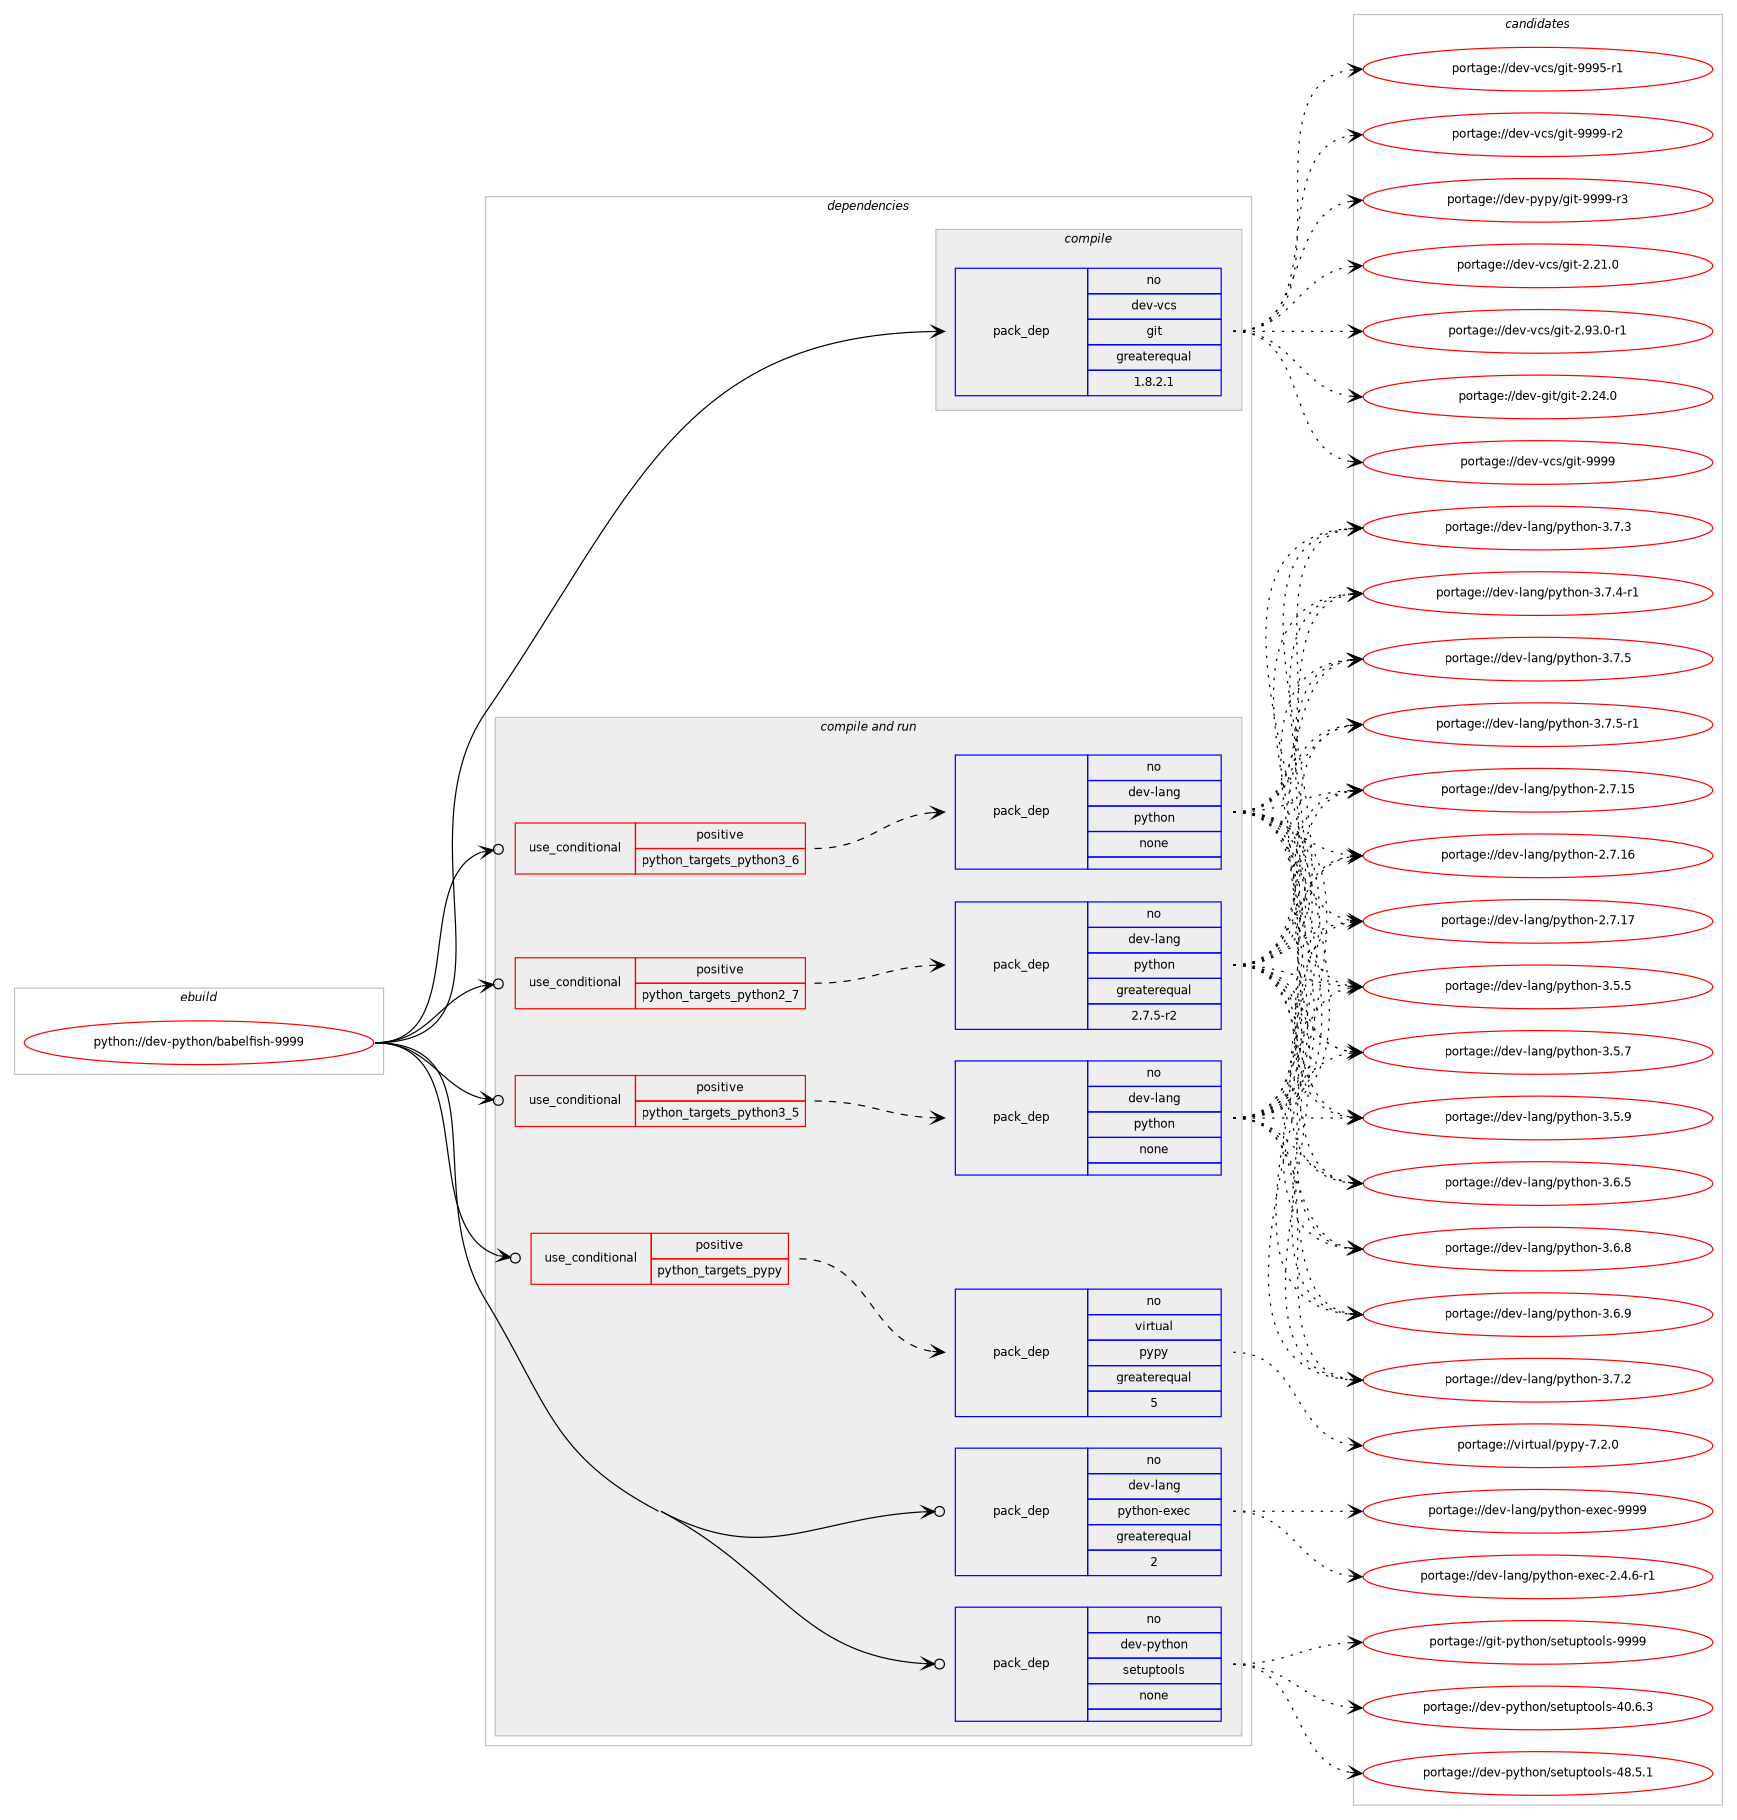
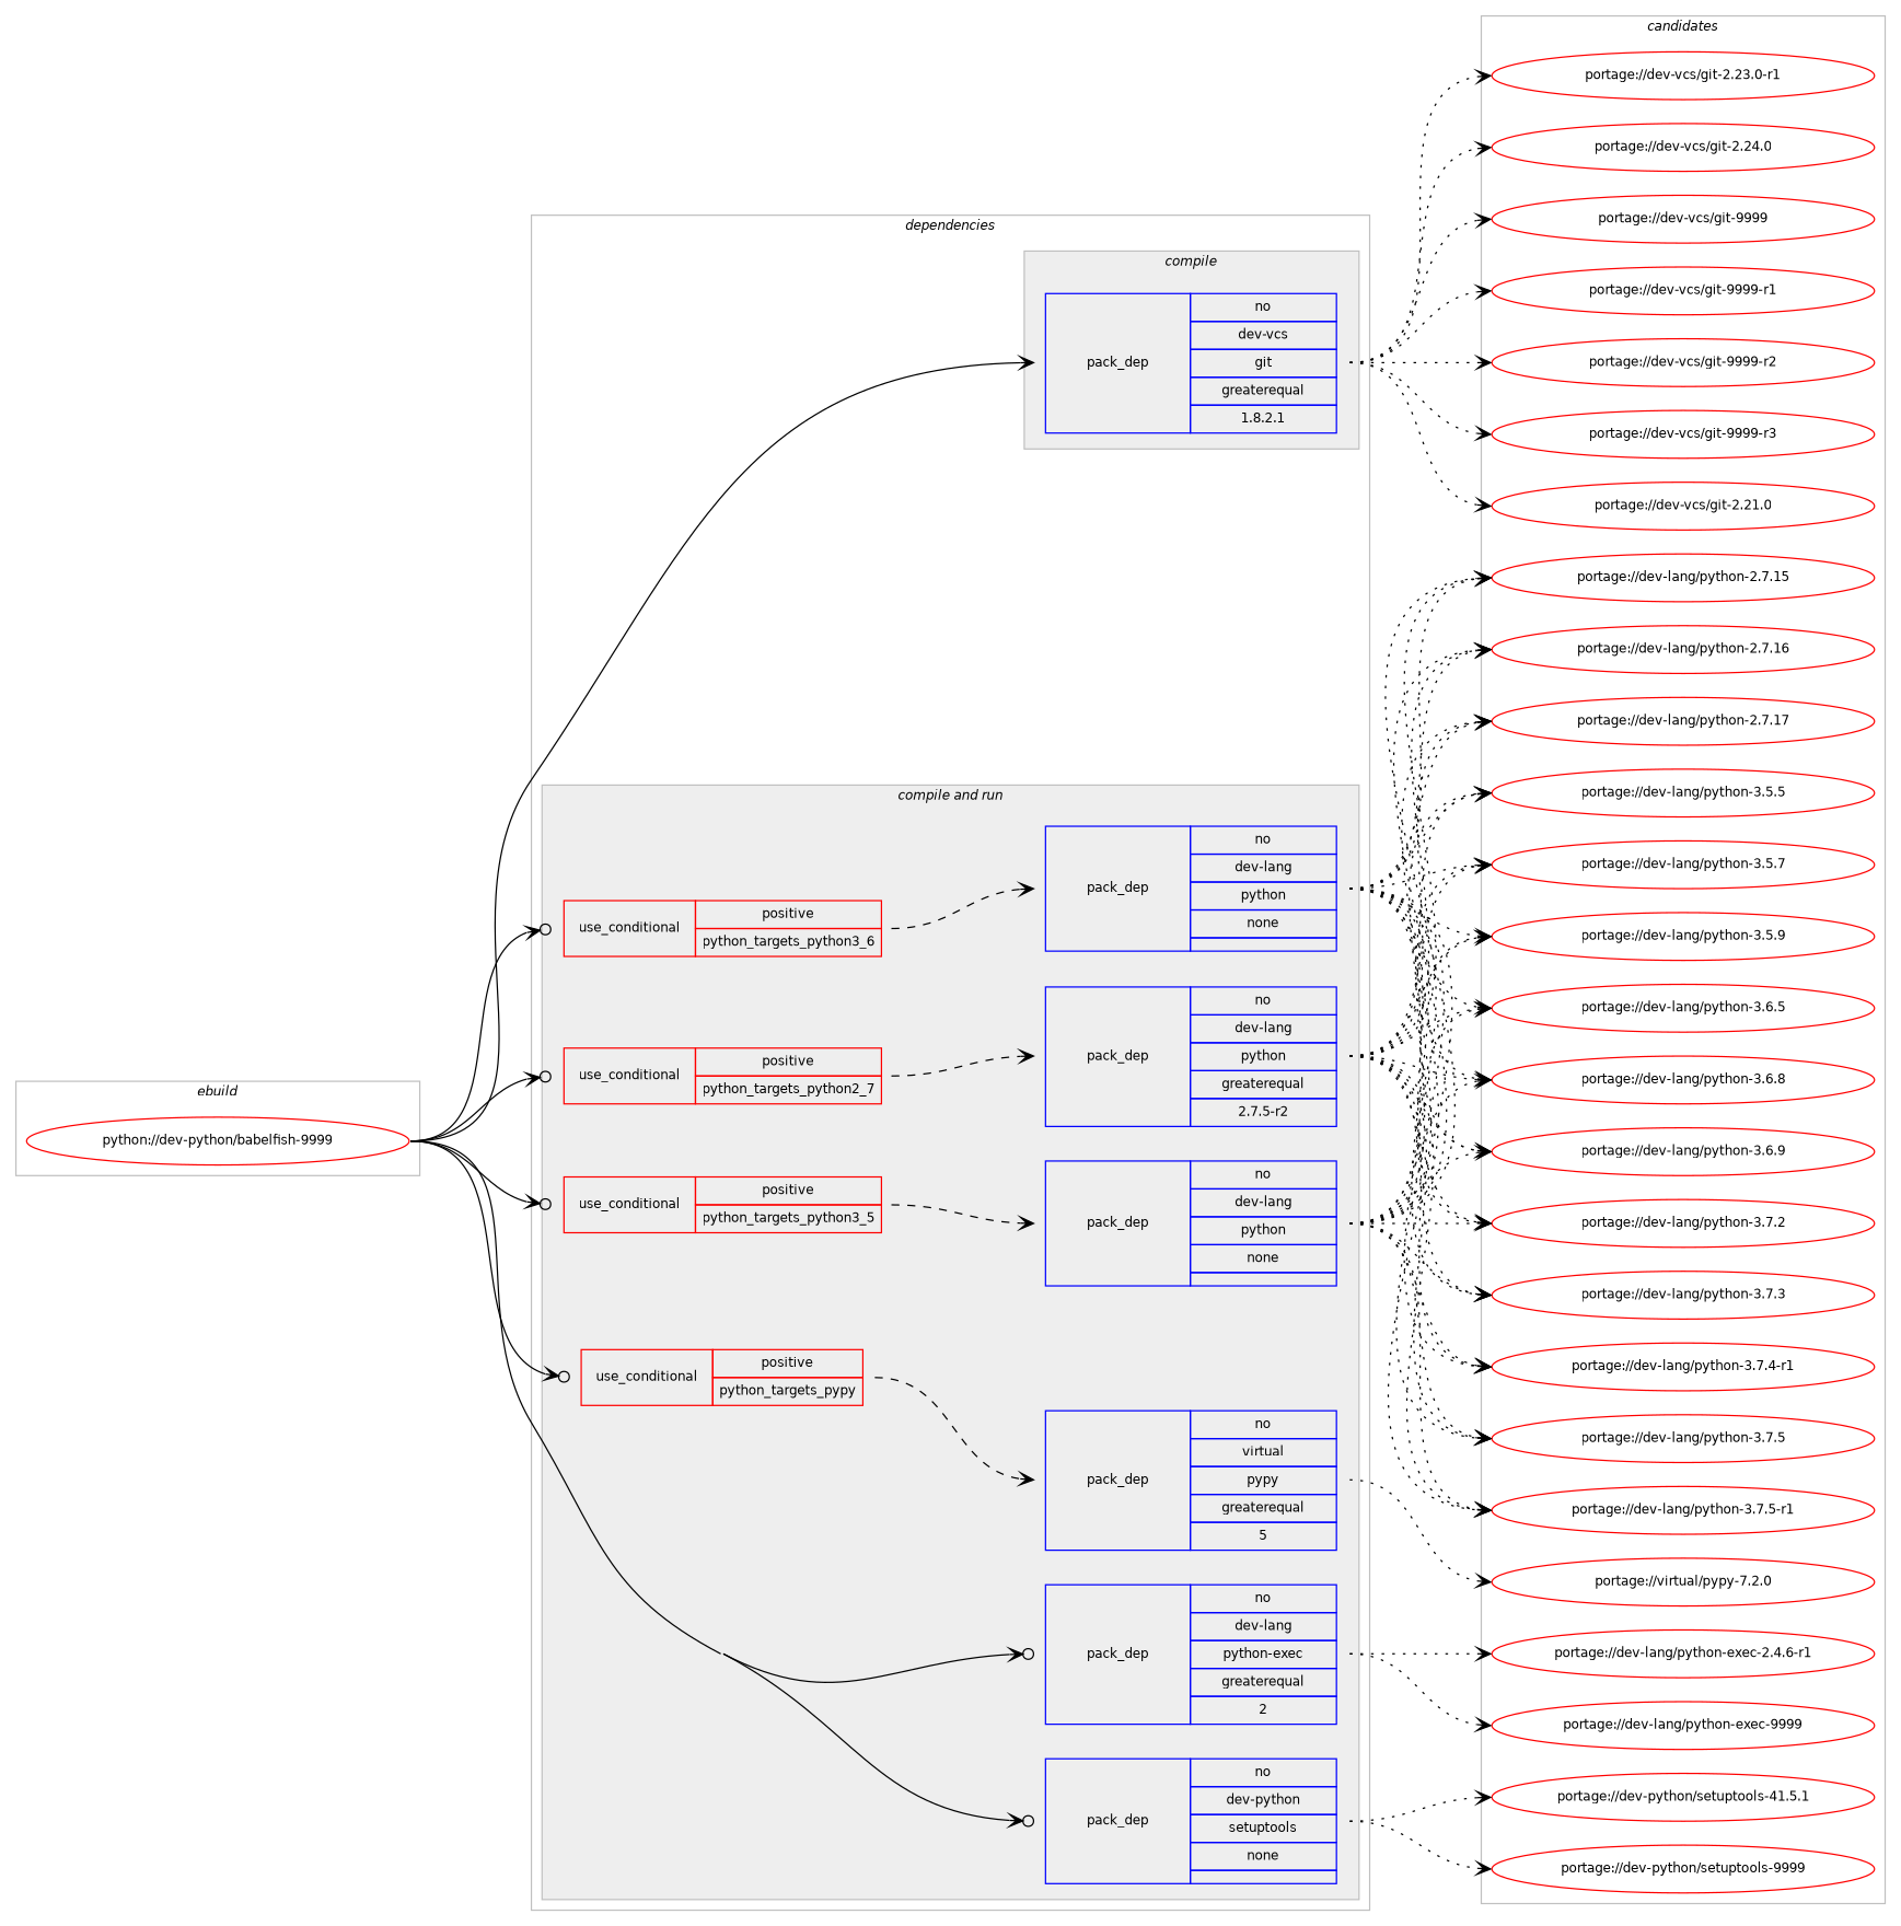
  digraph {
    compound=true
    concentrate=true
    fontname=Helvetica
    fontsize=10
    newrank=true
    rankdir=LR
    ranksep=1.5
    node [color=red fontname=Helvetica fontsize=10]
    edge [arrowhead=vee headport=w style=dotted tailport=e weight=100]
    n1 [label="python://dev-python/babelfish-9999" width=4]
    n2 [color=blue label=<<TABLE BORDER="0" CELLBORDER="1" CELLSPACING="0" CELLPADDING="4" WIDTH="220"><TR><TD ROWSPAN="6" CELLPADDING="30">pack_dep</TD></TR><TR><TD WIDTH="110">no</TD></TR><TR><TD>dev-vcs</TD></TR><TR><TD>git</TD></TR><TR><TD>greaterequal</TD></TR><TR><TD>1.8.2.1</TD></TR></TABLE>> shape=none]
    n3 [color=blue label=<<TABLE BORDER="0" CELLBORDER="1" CELLSPACING="0" CELLPADDING="4" WIDTH="220"><TR><TD ROWSPAN="6" CELLPADDING="30">pack_dep</TD></TR><TR><TD WIDTH="110">no</TD></TR><TR><TD>virtual</TD></TR><TR><TD>pypy</TD></TR><TR><TD>greaterequal</TD></TR><TR><TD>5</TD></TR></TABLE>> shape=none]
    n4 [label=<<TABLE BORDER="0" CELLBORDER="1" CELLSPACING="0" CELLPADDING="4"><TR><TD ROWSPAN="3" CELLPADDING="10">use_conditional</TD></TR><TR><TD>positive</TD></TR><TR><TD>python_targets_pypy</TD></TR></TABLE>> shape=none]
    n5 [color=blue label=<<TABLE BORDER="0" CELLBORDER="1" CELLSPACING="0" CELLPADDING="4" WIDTH="220"><TR><TD ROWSPAN="6" CELLPADDING="30">pack_dep</TD></TR><TR><TD WIDTH="110">no</TD></TR><TR><TD>dev-lang</TD></TR><TR><TD>python</TD></TR><TR><TD>greaterequal</TD></TR><TR><TD>2.7.5-r2</TD></TR></TABLE>> shape=none]
    n6 [label=<<TABLE BORDER="0" CELLBORDER="1" CELLSPACING="0" CELLPADDING="4"><TR><TD ROWSPAN="3" CELLPADDING="10">use_conditional</TD></TR><TR><TD>positive</TD></TR><TR><TD>python_targets_python2_7</TD></TR></TABLE>> shape=none]
    n7 [color=blue label=<<TABLE BORDER="0" CELLBORDER="1" CELLSPACING="0" CELLPADDING="4" WIDTH="220"><TR><TD ROWSPAN="6" CELLPADDING="30">pack_dep</TD></TR><TR><TD WIDTH="110">no</TD></TR><TR><TD>dev-lang</TD></TR><TR><TD>python</TD></TR><TR><TD>none</TD></TR><TR><TD></TD></TR></TABLE>> shape=none]
    n8 [label=<<TABLE BORDER="0" CELLBORDER="1" CELLSPACING="0" CELLPADDING="4"><TR><TD ROWSPAN="3" CELLPADDING="10">use_conditional</TD></TR><TR><TD>positive</TD></TR><TR><TD>python_targets_python3_5</TD></TR></TABLE>> shape=none]
    n9 [color=blue label=<<TABLE BORDER="0" CELLBORDER="1" CELLSPACING="0" CELLPADDING="4" WIDTH="220"><TR><TD ROWSPAN="6" CELLPADDING="30">pack_dep</TD></TR><TR><TD WIDTH="110">no</TD></TR><TR><TD>dev-lang</TD></TR><TR><TD>python</TD></TR><TR><TD>none</TD></TR><TR><TD></TD></TR></TABLE>> shape=none]
    n10 [label=<<TABLE BORDER="0" CELLBORDER="1" CELLSPACING="0" CELLPADDING="4"><TR><TD ROWSPAN="3" CELLPADDING="10">use_conditional</TD></TR><TR><TD>positive</TD></TR><TR><TD>python_targets_python3_6</TD></TR></TABLE>> shape=none]
    n11 [color=blue label=<<TABLE BORDER="0" CELLBORDER="1" CELLSPACING="0" CELLPADDING="4" WIDTH="220"><TR><TD ROWSPAN="6" CELLPADDING="30">pack_dep</TD></TR><TR><TD WIDTH="110">no</TD></TR><TR><TD>dev-lang</TD></TR><TR><TD>python-exec</TD></TR><TR><TD>greaterequal</TD></TR><TR><TD>2</TD></TR></TABLE>> shape=none]
    n12 [color=blue label=<<TABLE BORDER="0" CELLBORDER="1" CELLSPACING="0" CELLPADDING="4" WIDTH="220"><TR><TD ROWSPAN="6" CELLPADDING="30">pack_dep</TD></TR><TR><TD WIDTH="110">no</TD></TR><TR><TD>dev-python</TD></TR><TR><TD>setuptools</TD></TR><TR><TD>none</TD></TR><TR><TD></TD></TR></TABLE>> shape=none]
    n13 [label="portage://dev-vcs/git-2.21.0" width=4]
-   n14 [label="portage://dev-vcs/git-2.93.0-r1" width=4]
-   n15 [label="portage://dev-git/git-2.24.0" width=4]
+   n14 [label="portage://dev-vcs/git-2.23.0-r1" width=4]
+   n15 [label="portage://dev-vcs/git-2.24.0" width=4]
    n16 [label="portage://dev-vcs/git-9999" width=4]
-   n17 [label="portage://dev-vcs/git-9995-r1" width=4]
+   n17 [label="portage://dev-vcs/git-9999-r1" width=4]
    n18 [label="portage://dev-vcs/git-9999-r2" width=4]
-   n19 [label="portage://dev-pypy/git-9999-r3" width=4]
+   n19 [label="portage://dev-vcs/git-9999-r3" width=4]
    n20 [label="portage://virtual/pypy-7.2.0" width=4]
    n21 [label="portage://dev-lang/python-2.7.15" width=4]
    n22 [label="portage://dev-lang/python-2.7.16" width=4]
    n23 [label="portage://dev-lang/python-2.7.17" width=4]
    n24 [label="portage://dev-lang/python-3.5.5" width=4]
    n25 [label="portage://dev-lang/python-3.5.7" width=4]
    n26 [label="portage://dev-lang/python-3.5.9" width=4]
    n27 [label="portage://dev-lang/python-3.6.5" width=4]
    n28 [label="portage://dev-lang/python-3.6.8" width=4]
    n29 [label="portage://dev-lang/python-3.6.9" width=4]
    n30 [label="portage://dev-lang/python-3.7.2" width=4]
    n31 [label="portage://dev-lang/python-3.7.3" width=4]
    n32 [label="portage://dev-lang/python-3.7.4-r1" width=4]
    n33 [label="portage://dev-lang/python-3.7.5" width=4]
    n34 [label="portage://dev-lang/python-3.7.5-r1" width=4]
    n35 [label="portage://dev-lang/python-exec-2.4.6-r1" width=4]
    n36 [label="portage://dev-lang/python-exec-9999" width=4]
-   n37 [label="portage://dev-python/setuptools-40.6.3" width=4]
-   n38 [label="portage://dev-python/setuptools-48.5.1" width=4]
-   n39 [label="portage://git-python/setuptools-9999" width=4]
+   n38 [label="portage://dev-python/setuptools-41.5.1" width=4]
+   n39 [label="portage://dev-python/setuptools-9999" width=4]
    subgraph cluster_1 {
      color=gray
      label=<<i>ebuild</i>>
      rank=same
      n1
    }
    subgraph cluster_2 {
      color=gray
      label=<<i>dependencies</i>>
      subgraph cluster_3 {
        color=gray
        fillcolor="#eeeeee"
        label=<<i>compile</i>>
        style=filled
        subgraph sub_4 {
          color=gray
          fillcolor="#eeeeee"
          label=<<i>compile</i>>
          style=filled
          n2
        }
      }
      subgraph cluster_5 {
        color=gray
        fillcolor="#eeeeee"
        label=<<i>compile and run</i>>
        style=filled
        subgraph sub_6 {
          color=gray
          fillcolor="#eeeeee"
          label=<<i>compile and run</i>>
          style=filled
          n4
          subgraph sub_7 {
            color=gray
            fillcolor="#eeeeee"
            label=<<i>compile and run</i>>
            style=filled
            n3
          }
        }
        subgraph sub_8 {
          color=gray
          fillcolor="#eeeeee"
          label=<<i>compile and run</i>>
          style=filled
          n6
          subgraph sub_9 {
            color=gray
            fillcolor="#eeeeee"
            label=<<i>compile and run</i>>
            style=filled
            n5
          }
        }
        subgraph sub_10 {
          color=gray
          fillcolor="#eeeeee"
          label=<<i>compile and run</i>>
          style=filled
          n8
          subgraph sub_11 {
            color=gray
            fillcolor="#eeeeee"
            label=<<i>compile and run</i>>
            style=filled
            n7
          }
        }
        subgraph sub_12 {
          color=gray
          fillcolor="#eeeeee"
          label=<<i>compile and run</i>>
          style=filled
          n10
          subgraph sub_13 {
            color=gray
            fillcolor="#eeeeee"
            label=<<i>compile and run</i>>
            style=filled
            n9
          }
        }
        subgraph sub_14 {
          color=gray
          fillcolor="#eeeeee"
          label=<<i>compile and run</i>>
          style=filled
          n11
        }
        subgraph sub_15 {
          color=gray
          fillcolor="#eeeeee"
          label=<<i>compile and run</i>>
          style=filled
          n12
        }
      }
      subgraph cluster_16 {
        color=gray
        fillcolor="#eeeeee"
        label=<<i>run</i>>
        style=filled
      }
    }
    subgraph cluster_17 {
      color=gray
      label=<<i>candidates</i>>
      rank=same
      subgraph sub_18 {
        color=black
        label=<<i>candidates</i>>
        nodesep=1
        rank=same
        n13
        n14
        n15
        n16
        n17
        n18
        n19
      }
      subgraph sub_19 {
        color=black
        label=<<i>candidates</i>>
        nodesep=1
        rank=same
        n20
      }
      subgraph sub_20 {
        color=black
        label=<<i>candidates</i>>
        nodesep=1
        rank=same
        n21
        n22
        n23
        n24
        n25
        n26
        n27
        n28
        n29
        n30
        n31
        n32
        n33
        n34
      }
      subgraph sub_21 {
        color=black
        label=<<i>candidates</i>>
        nodesep=1
        rank=same
        n21
        n22
        n23
        n24
        n25
        n26
        n27
        n28
        n29
        n30
        n31
        n32
        n33
        n34
      }
      subgraph sub_22 {
        color=black
        label=<<i>candidates</i>>
        nodesep=1
        rank=same
        n21
        n22
        n23
        n24
        n25
        n26
        n27
        n28
        n29
        n30
        n31
        n32
        n33
        n34
      }
      subgraph sub_23 {
        color=black
        label=<<i>candidates</i>>
        nodesep=1
        rank=same
        n35
        n36
      }
      subgraph sub_24 {
        color=black
        label=<<i>candidates</i>>
        nodesep=1
        rank=same
-       n37
        n38
        n39
      }
    }
    n1 -> n2 [style=solid weight=20]
    n1 -> n4 [arrowhead=odotvee style=solid weight=20]
    n1 -> n6 [arrowhead=odotvee style=solid weight=20]
    n1 -> n8 [arrowhead=odotvee style=solid weight=20]
    n1 -> n10 [arrowhead=odotvee style=solid weight=20]
    n1 -> n11 [arrowhead=odotvee style=solid weight=20]
    n1 -> n12 [arrowhead=odotvee style=solid weight=20]
    n2 -> n13
    n2 -> n14
    n2 -> n15
    n2 -> n16
    n2 -> n17
    n2 -> n18
    n2 -> n19
    n3 -> n20
    n4 -> n3 [style=dashed weight=20]
    n5 -> n21
    n5 -> n22
    n5 -> n23
    n5 -> n24
    n5 -> n25
    n5 -> n26
    n5 -> n27
    n5 -> n28
    n5 -> n29
    n5 -> n30
    n5 -> n31
    n5 -> n32
    n5 -> n33
    n5 -> n34
    n6 -> n5 [style=dashed weight=20]
    n7 -> n21
    n7 -> n22
    n7 -> n23
    n7 -> n24
    n7 -> n25
    n7 -> n26
    n7 -> n27
    n7 -> n28
    n7 -> n29
    n7 -> n30
    n7 -> n31
    n7 -> n32
    n7 -> n33
    n7 -> n34
    n8 -> n7 [style=dashed weight=20]
    n9 -> n21
    n9 -> n22
    n9 -> n23
    n9 -> n24
    n9 -> n25
    n9 -> n26
    n9 -> n27
    n9 -> n28
    n9 -> n29
    n9 -> n30
    n9 -> n31
    n9 -> n32
    n9 -> n33
    n9 -> n34
    n10 -> n9 [style=dashed weight=20]
    n11 -> n35
    n11 -> n36
-   n12 -> n37
    n12 -> n38
    n12 -> n39
  }
